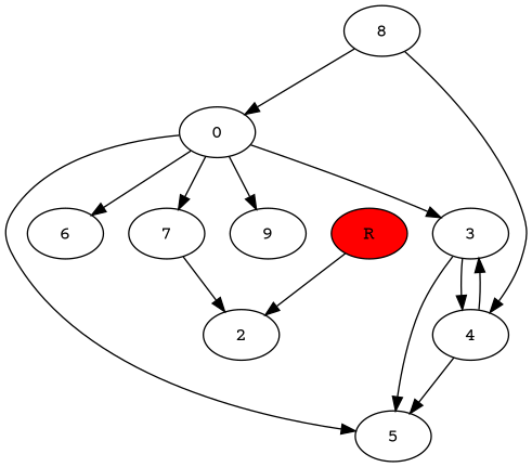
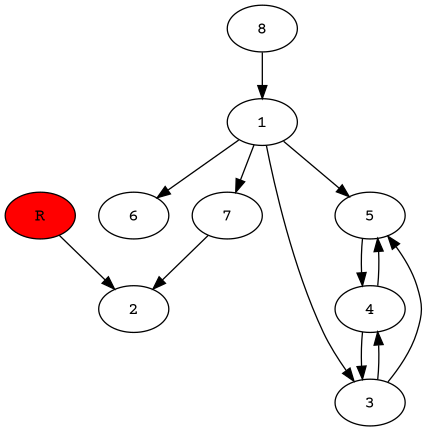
  digraph {
    fontname="Courier Prime"
    node [fontname="Courier Prime"]
    edge [fontname="Courier Prime"]
-   1 [label=0]
+   1
    5
    6
    7
-   9
    3
    4
    2
    8
    R [fillcolor="#ff0000" style=filled]
    1 -> 5
    1 -> 6
    1 -> 7
-   1 -> 9
    1 -> 3
-   8 -> 4
+   5 -> 4
    7 -> 2
    3 -> 5
    3 -> 4
    4 -> 5
    4 -> 3
    8 -> 1
    R -> 2
  }
